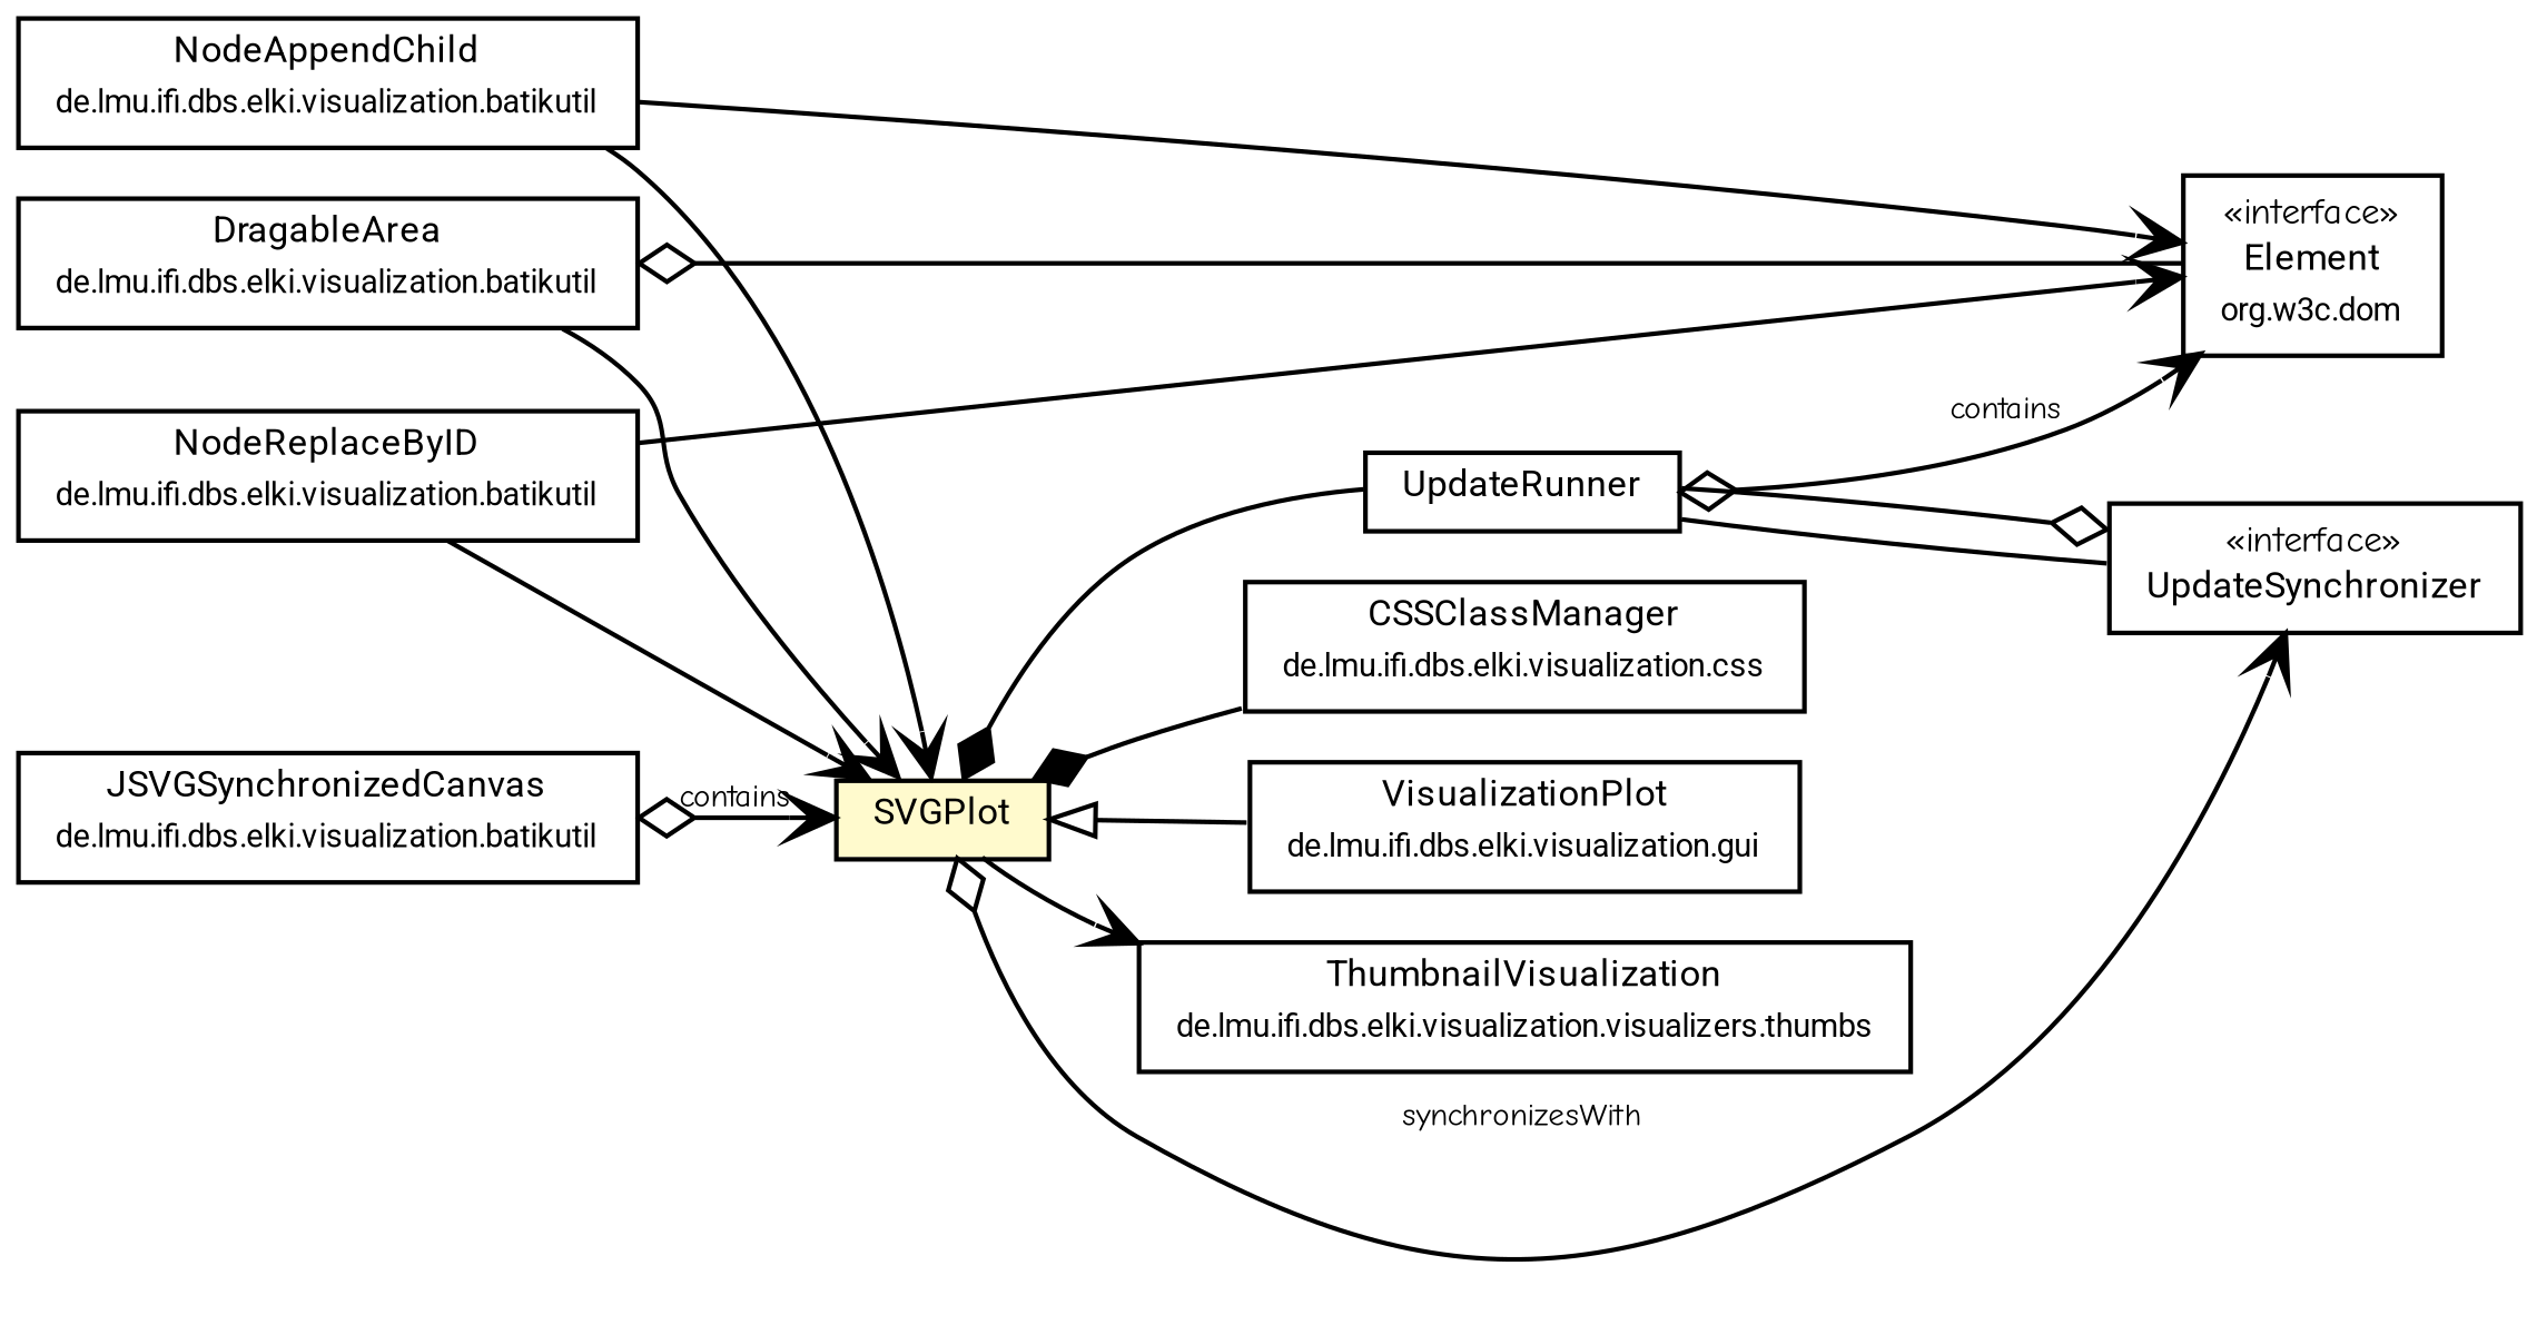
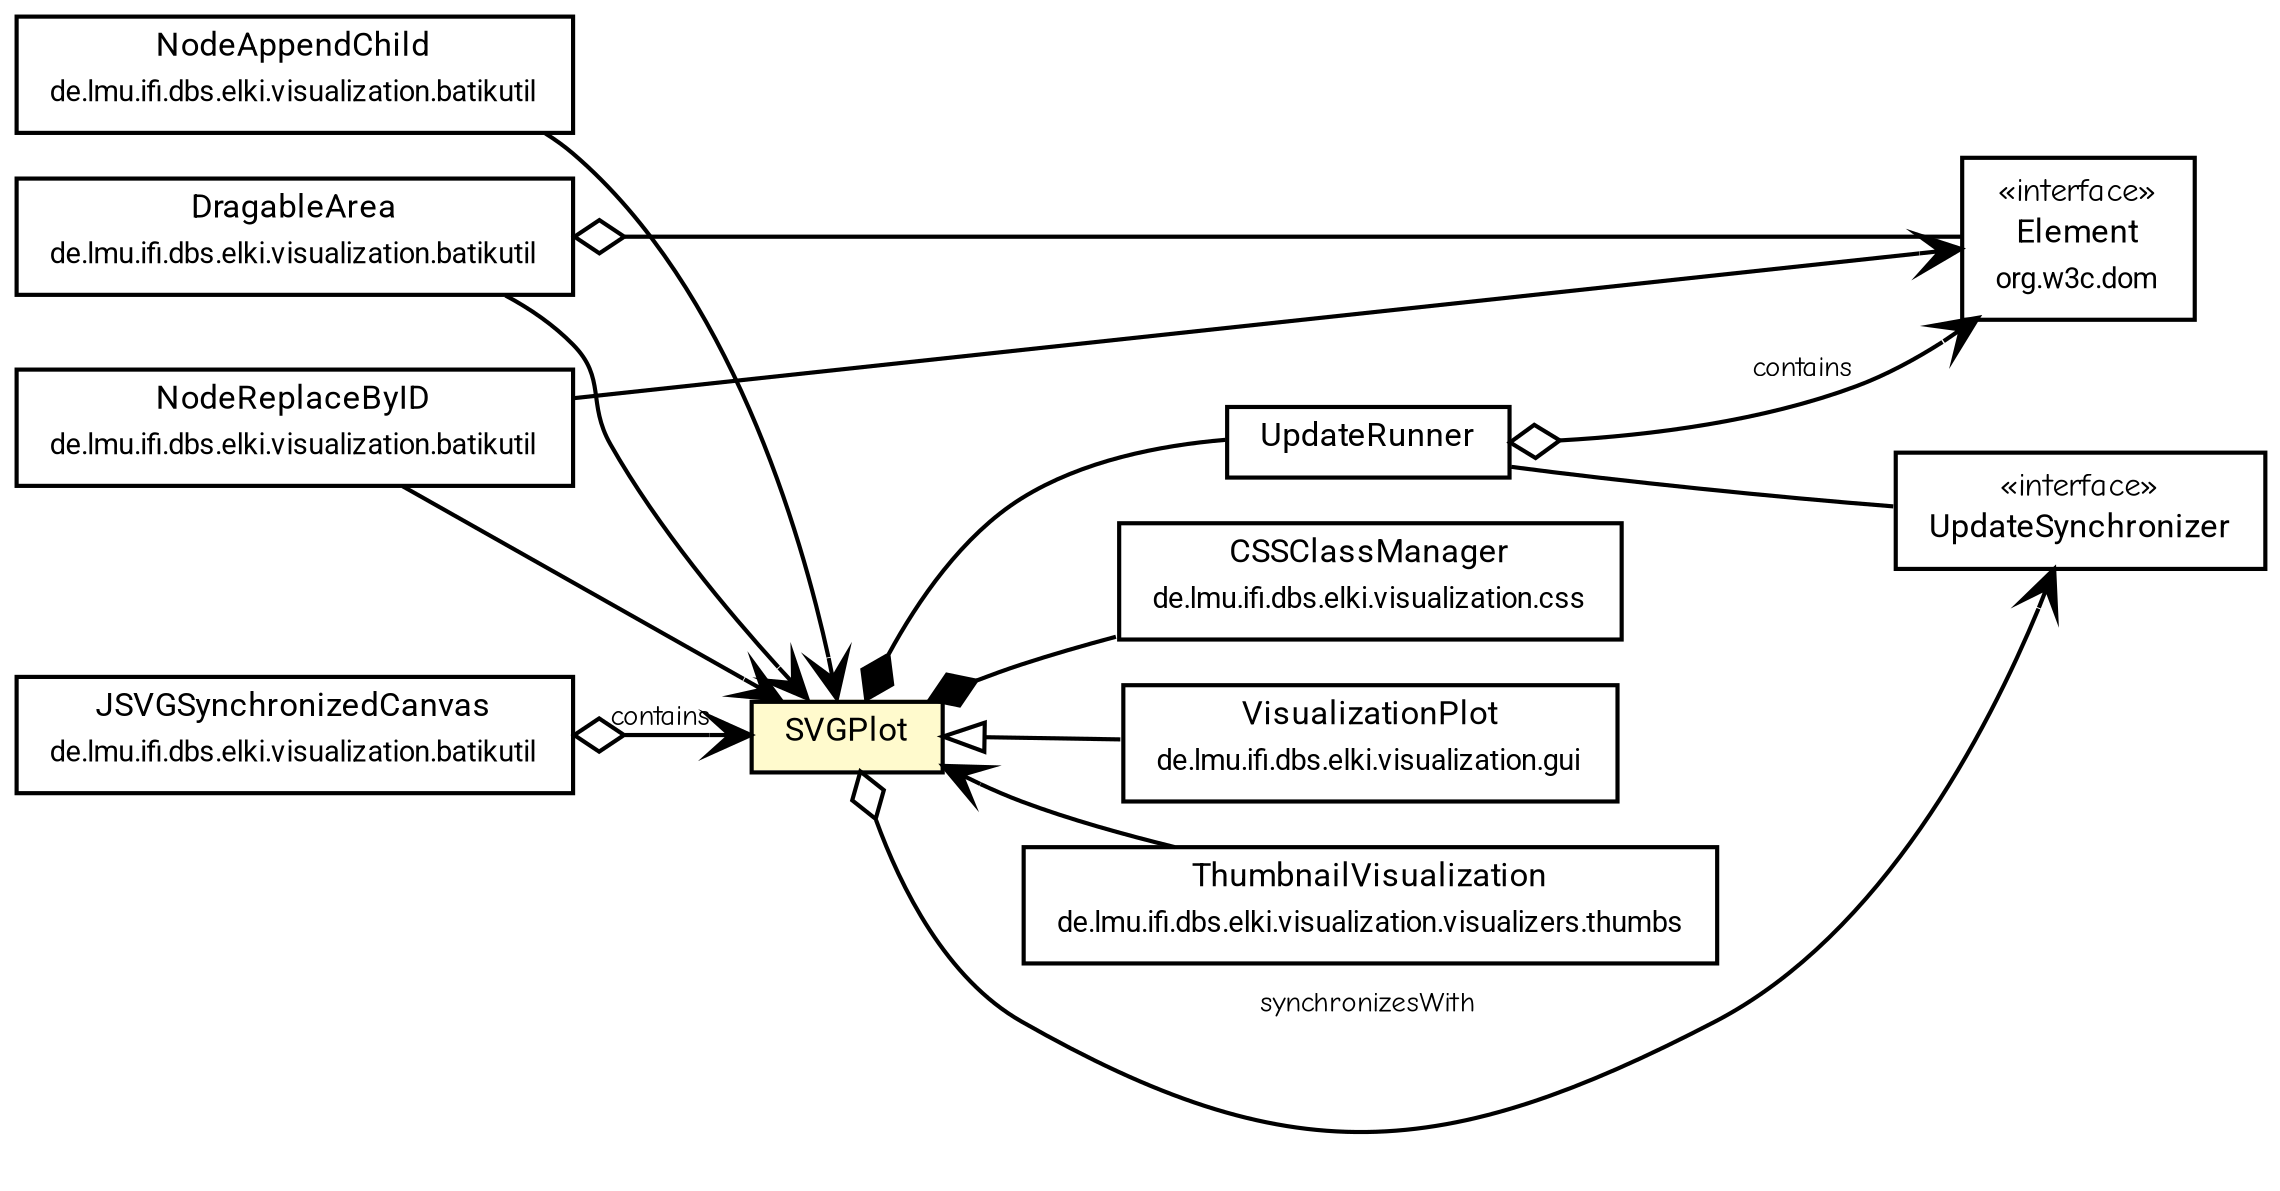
  digraph {
    fontname="Comic Neue"
    nodesep=0.15
    rankdir=LR
    ranksep=0.25
    node [fontcolor=black fontname="Comic Neue" fontsize=8 margin=0 shape=plaintext]
    edge [arrowhead=open color=black fontname="Comic Neue" fontsize=7 labelfontname=Roboto labelfontsize=7 weight=1]
    n1 [height=0 label=<<table title="de.lmu.ifi.dbs.elki.visualization.css.CSSClassManager" border="0" cellborder="1" cellspacing="0" cellpadding="2" href="../css/CSSClassManager.html" target="_parent"> 		<tr><td><table border="0" cellspacing="0" cellpadding="1"> 		<tr><td align="center" balign="center"> <font face="Roboto">CSSClassManager</font> </td></tr> 		<tr><td align="center" balign="center"> <font face="Roboto" point-size="7.0">de.lmu.ifi.dbs.elki.visualization.css</font> </td></tr> 		</table></td></tr> 		</table>> width=0]
    n2 [height=0 label=<<table title="de.lmu.ifi.dbs.elki.visualization.batikutil.NodeAppendChild" border="0" cellborder="1" cellspacing="0" cellpadding="2" href="../batikutil/NodeAppendChild.html" target="_parent"> 		<tr><td><table border="0" cellspacing="0" cellpadding="1"> 		<tr><td align="center" balign="center"> <font face="Roboto">NodeAppendChild</font> </td></tr> 		<tr><td align="center" balign="center"> <font face="Roboto" point-size="7.0">de.lmu.ifi.dbs.elki.visualization.batikutil</font> </td></tr> 		</table></td></tr> 		</table>> width=0]
    n3 [height=0 label=<<table title="de.lmu.ifi.dbs.elki.visualization.svg.SVGPlot" border="0" cellborder="1" cellspacing="0" cellpadding="2" bgcolor="lemonChiffon" href="SVGPlot.html" target="_parent"> 		<tr><td><table border="0" cellspacing="0" cellpadding="1"> 		<tr><td align="center" balign="center"> <font face="Roboto">SVGPlot</font> </td></tr> 		</table></td></tr> 		</table>> width=0]
    n4 [height=0 label=<<table title="org.w3c.dom.Element" border="0" cellborder="1" cellspacing="0" cellpadding="2" href="http://docs.oracle.com/javase/7/docs/api/org/w3c/dom/Element.html" target="_parent"> 		<tr><td><table border="0" cellspacing="0" cellpadding="1"> 		<tr><td align="center" balign="center"> &#171;interface&#187; </td></tr> 		<tr><td align="center" balign="center"> <font face="Roboto">Element</font> </td></tr> 		<tr><td align="center" balign="center"> <font face="Roboto" point-size="7.0">org.w3c.dom</font> </td></tr> 		</table></td></tr> 		</table>> width=0]
    n5 [height=0 label=<<table title="de.lmu.ifi.dbs.elki.visualization.svg.UpdateRunner" border="0" cellborder="1" cellspacing="0" cellpadding="2" href="UpdateRunner.html" target="_parent"> 		<tr><td><table border="0" cellspacing="0" cellpadding="1"> 		<tr><td align="center" balign="center"> <font face="Roboto">UpdateRunner</font> </td></tr> 		</table></td></tr> 		</table>> width=0]
    n6 [height=0 label=<<table title="de.lmu.ifi.dbs.elki.visualization.svg.UpdateSynchronizer" border="0" cellborder="1" cellspacing="0" cellpadding="2" href="UpdateSynchronizer.html" target="_parent"> 		<tr><td><table border="0" cellspacing="0" cellpadding="1"> 		<tr><td align="center" balign="center"> &#171;interface&#187; </td></tr> 		<tr><td align="center" balign="center"> <font face="Roboto">UpdateSynchronizer</font> </td></tr> 		</table></td></tr> 		</table>> width=0]
    n7 [height=0 label=<<table title="de.lmu.ifi.dbs.elki.visualization.gui.VisualizationPlot" border="0" cellborder="1" cellspacing="0" cellpadding="2" href="../gui/VisualizationPlot.html" target="_parent"> 		<tr><td><table border="0" cellspacing="0" cellpadding="1"> 		<tr><td align="center" balign="center"> <font face="Roboto">VisualizationPlot</font> </td></tr> 		<tr><td align="center" balign="center"> <font face="Roboto" point-size="7.0">de.lmu.ifi.dbs.elki.visualization.gui</font> </td></tr> 		</table></td></tr> 		</table>> width=0]
    n8 [height=0 label=<<table title="de.lmu.ifi.dbs.elki.visualization.batikutil.NodeReplaceByID" border="0" cellborder="1" cellspacing="0" cellpadding="2" href="../batikutil/NodeReplaceByID.html" target="_parent"> 		<tr><td><table border="0" cellspacing="0" cellpadding="1"> 		<tr><td align="center" balign="center"> <font face="Roboto">NodeReplaceByID</font> </td></tr> 		<tr><td align="center" balign="center"> <font face="Roboto" point-size="7.0">de.lmu.ifi.dbs.elki.visualization.batikutil</font> </td></tr> 		</table></td></tr> 		</table>> width=0]
    n9 [height=0 label=<<table title="de.lmu.ifi.dbs.elki.visualization.batikutil.DragableArea" border="0" cellborder="1" cellspacing="0" cellpadding="2" href="../batikutil/DragableArea.html" target="_parent"> 		<tr><td><table border="0" cellspacing="0" cellpadding="1"> 		<tr><td align="center" balign="center"> <font face="Roboto">DragableArea</font> </td></tr> 		<tr><td align="center" balign="center"> <font face="Roboto" point-size="7.0">de.lmu.ifi.dbs.elki.visualization.batikutil</font> </td></tr> 		</table></td></tr> 		</table>> width=0]
    n10 [height=0 label=<<table title="de.lmu.ifi.dbs.elki.visualization.batikutil.JSVGSynchronizedCanvas" border="0" cellborder="1" cellspacing="0" cellpadding="2" href="../batikutil/JSVGSynchronizedCanvas.html" target="_parent"> 		<tr><td><table border="0" cellspacing="0" cellpadding="1"> 		<tr><td align="center" balign="center"> <font face="Roboto">JSVGSynchronizedCanvas</font> </td></tr> 		<tr><td align="center" balign="center"> <font face="Roboto" point-size="7.0">de.lmu.ifi.dbs.elki.visualization.batikutil</font> </td></tr> 		</table></td></tr> 		</table>> width=0]
    n11 [height=0 label=<<table title="de.lmu.ifi.dbs.elki.visualization.visualizers.thumbs.ThumbnailVisualization" border="0" cellborder="1" cellspacing="0" cellpadding="2" href="../visualizers/thumbs/ThumbnailVisualization.html" target="_parent"> 		<tr><td><table border="0" cellspacing="0" cellpadding="1"> 		<tr><td align="center" balign="center"> <font face="Roboto">ThumbnailVisualization</font> </td></tr> 		<tr><td align="center" balign="center"> <font face="Roboto" point-size="7.0">de.lmu.ifi.dbs.elki.visualization.visualizers.thumbs</font> </td></tr> 		</table></td></tr> 		</table>> width=0]
    n2 -> n3
-   n2 -> n4
    n3 -> n1 [arrowhead=none arrowtail=diamond dir=back weight=6]
    n3 -> n5 [arrowhead=none arrowtail=diamond dir=back weight=6]
    n3 -> n6 [arrowtail=ediamond dir=both label=synchronizesWith weight=3]
    n3 -> n7 [arrowtail=empty dir=back weight=10 arrowhead=""]
    n5 -> n4 [arrowtail=ediamond dir=both label=contains weight=3]
    n5 -> n6 [arrowhead=none weight=2]
-   n6 -> n5 [arrowhead=none arrowtail=ediamond dir=back weight=4]
    n8 -> n3
    n8 -> n4
    n9 -> n3
    n9 -> n4 [arrowhead=none arrowtail=ediamond dir=back weight=4]
    n10 -> n3 [arrowtail=ediamond dir=both label=contains weight=3]
-   n3 -> n11
+   n11 -> n3
  }
